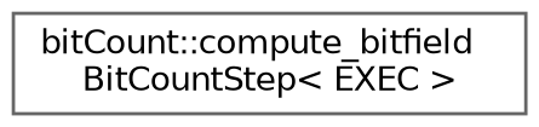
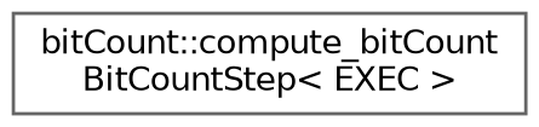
  digraph {
    rankdir=LR
-   n1 [color=grey40 fillcolor=white fontname=Helvetica fontsize=10 height=0.2 label="bitCount::compute_bitfield\lBitCountStep\< EXEC \>" shape=box style=filled width=0.4]
+   n1 [color=grey40 fillcolor=white fontname=Helvetica fontsize=10 height=0.2 label="bitCount::compute_bitCount\lBitCountStep\< EXEC \>" shape=box style=filled width=0.4]
  }
